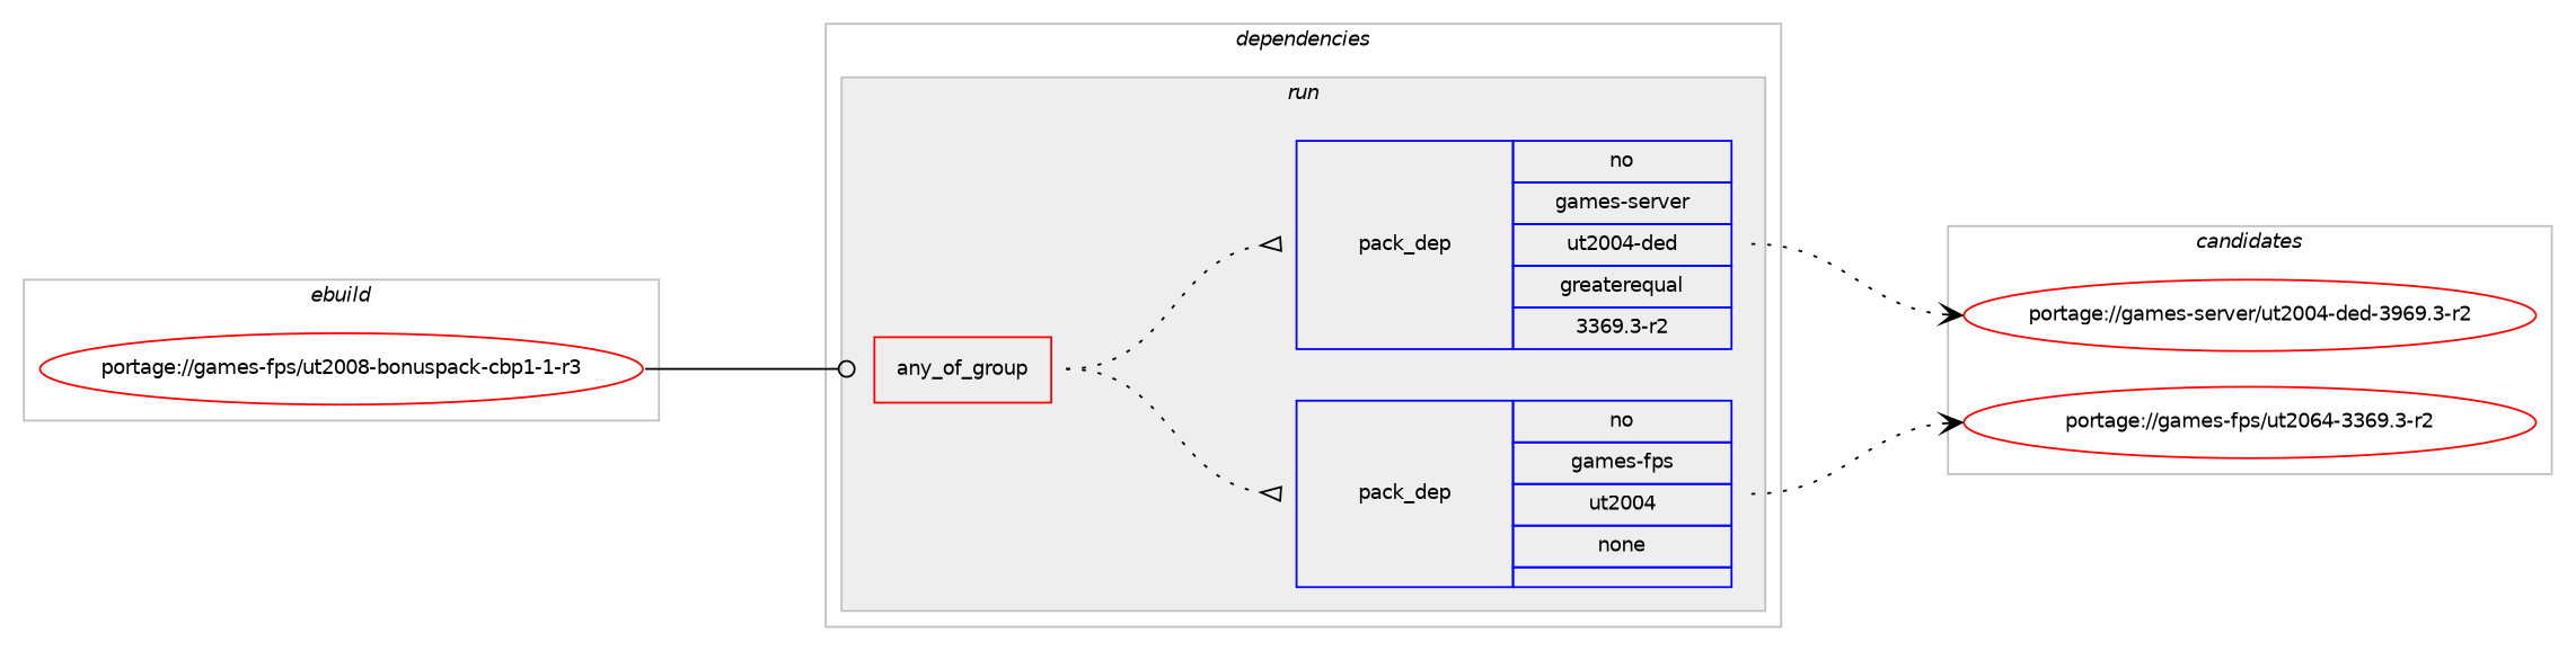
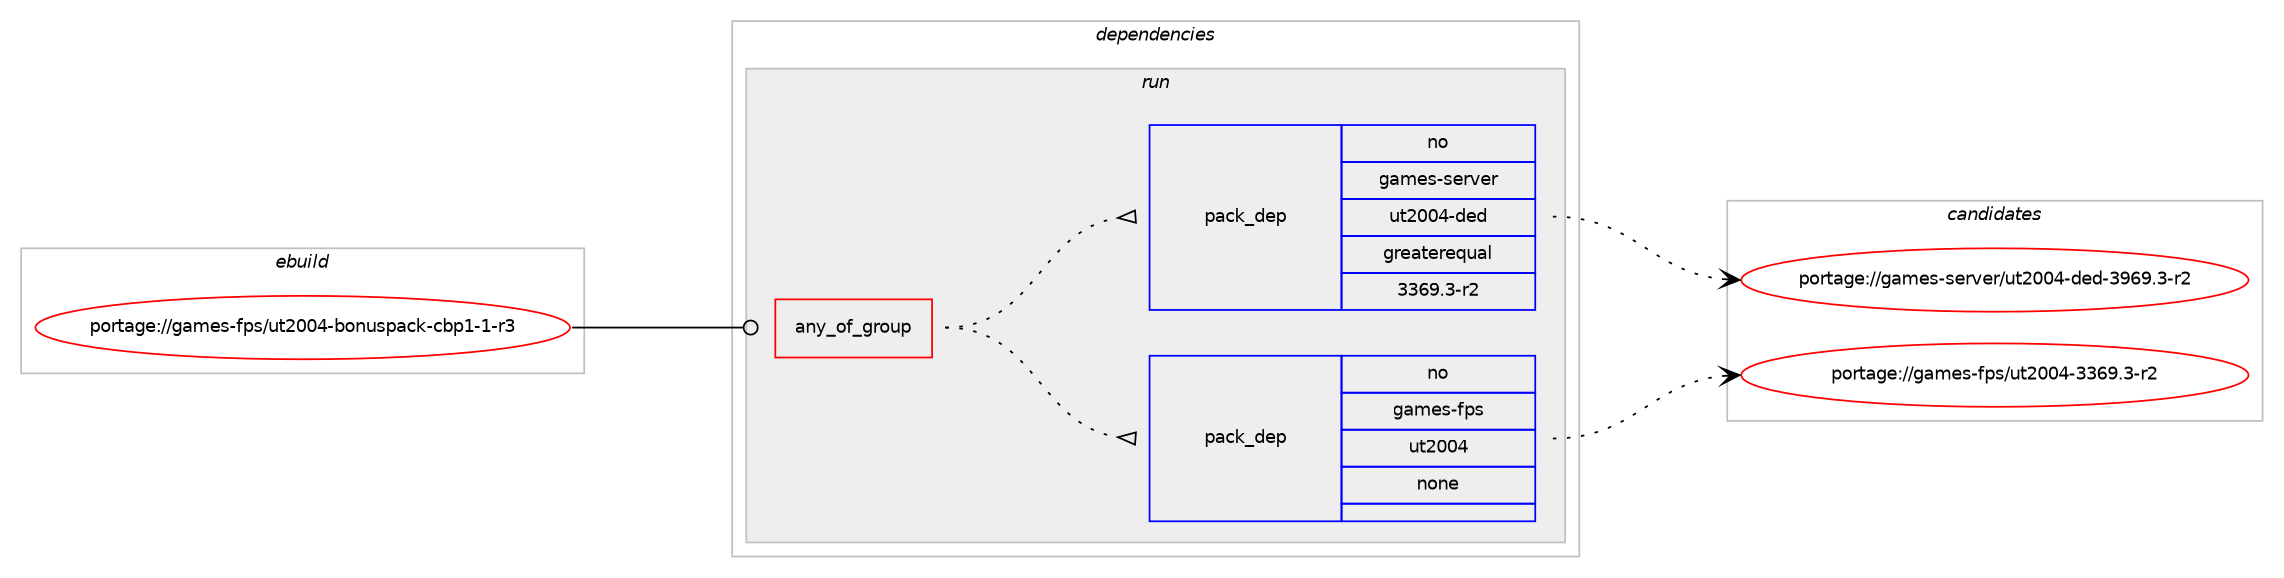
  digraph {
    compound=true
    concentrate=true
    fontname=Helvetica
    fontsize=10
    newrank=true
    rankdir=LR
    ranksep=1.5
    node [color=red fontname=Helvetica fontsize=10]
    edge [arrowhead=vee headport=w style=dotted tailport=e weight=20]
-   n1 [label="portage://games-fps/ut2008-bonuspack-cbp1-1-r3" width=4]
+   n1 [label="portage://games-fps/ut2004-bonuspack-cbp1-1-r3" width=4]
    n2 [color=blue label=<<TABLE BORDER="0" CELLBORDER="1" CELLSPACING="0" CELLPADDING="4" WIDTH="220"><TR><TD ROWSPAN="6" CELLPADDING="30">pack_dep</TD></TR><TR><TD WIDTH="110">no</TD></TR><TR><TD>games-fps</TD></TR><TR><TD>ut2004</TD></TR><TR><TD>none</TD></TR><TR><TD></TD></TR></TABLE>> shape=none]
    n3 [color=blue label=<<TABLE BORDER="0" CELLBORDER="1" CELLSPACING="0" CELLPADDING="4" WIDTH="220"><TR><TD ROWSPAN="6" CELLPADDING="30">pack_dep</TD></TR><TR><TD WIDTH="110">no</TD></TR><TR><TD>games-server</TD></TR><TR><TD>ut2004-ded</TD></TR><TR><TD>greaterequal</TD></TR><TR><TD>3369.3-r2</TD></TR></TABLE>> shape=none]
    n4 [label=<<TABLE BORDER="0" CELLBORDER="1" CELLSPACING="0" CELLPADDING="4"><TR><TD CELLPADDING="10">any_of_group</TD></TR></TABLE>> shape=none]
-   n5 [label="portage://games-fps/ut2064-3369.3-r2" width=4]
+   n5 [label="portage://games-fps/ut2004-3369.3-r2" width=4]
    n6 [label="portage://games-server/ut2004-ded-3969.3-r2" width=4]
    subgraph cluster_1 {
      color=gray
      label=<<i>ebuild</i>>
      rank=same
      n1
    }
    subgraph cluster_2 {
      color=gray
      label=<<i>dependencies</i>>
      subgraph cluster_3 {
        color=gray
        fillcolor="#eeeeee"
        label=<<i>compile</i>>
        style=filled
      }
      subgraph cluster_4 {
        color=gray
        fillcolor="#eeeeee"
        label=<<i>compile and run</i>>
        style=filled
      }
      subgraph cluster_5 {
        color=gray
        fillcolor="#eeeeee"
        label=<<i>run</i>>
        style=filled
        subgraph sub_6 {
          color=gray
          fillcolor="#eeeeee"
          label=<<i>run</i>>
          style=filled
          n4
          subgraph sub_7 {
            color=gray
            fillcolor="#eeeeee"
            label=<<i>run</i>>
            style=filled
            n2
          }
          subgraph sub_8 {
            color=gray
            fillcolor="#eeeeee"
            label=<<i>run</i>>
            style=filled
            n3
          }
        }
      }
    }
    subgraph cluster_9 {
      color=gray
      label=<<i>candidates</i>>
      rank=same
      subgraph sub_10 {
        color=black
        label=<<i>candidates</i>>
        nodesep=1
        rank=same
        n5
      }
      subgraph sub_11 {
        color=black
        label=<<i>candidates</i>>
        nodesep=1
        rank=same
        n6
      }
    }
    n1 -> n4 [arrowhead=odot style=solid]
    n2 -> n5 [weight=100]
    n3 -> n6 [weight=100]
    n4 -> n2 [arrowhead=oinv]
    n4 -> n3 [arrowhead=oinv]
  }
